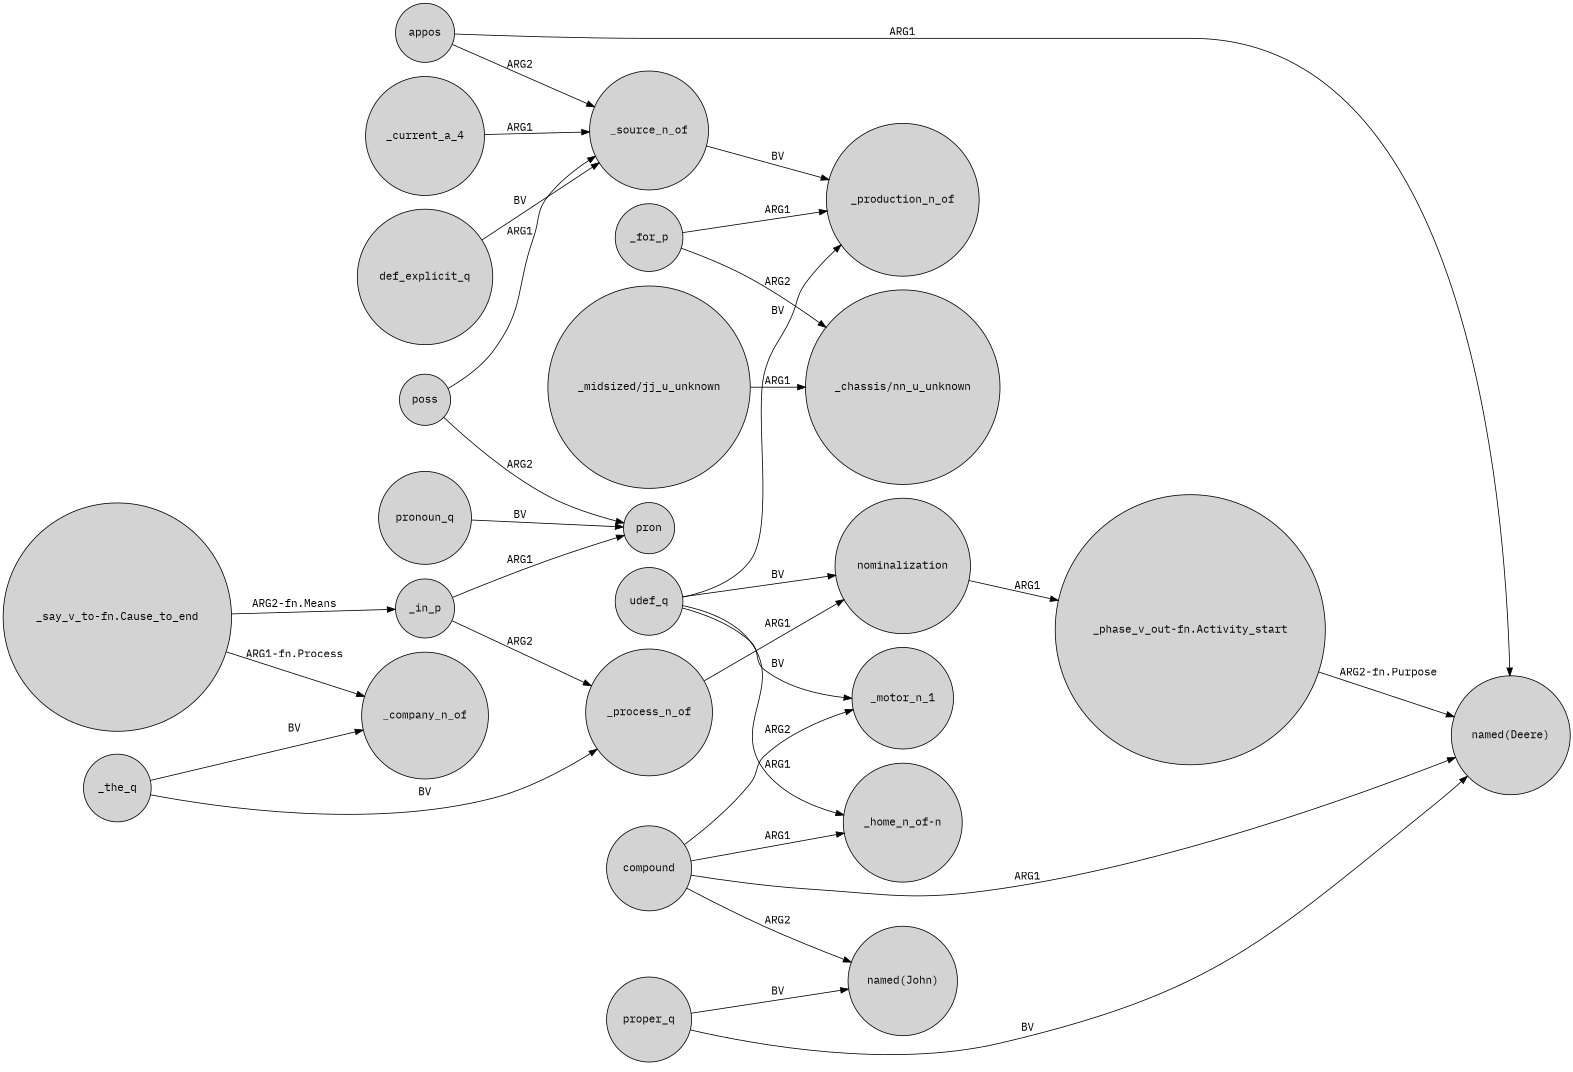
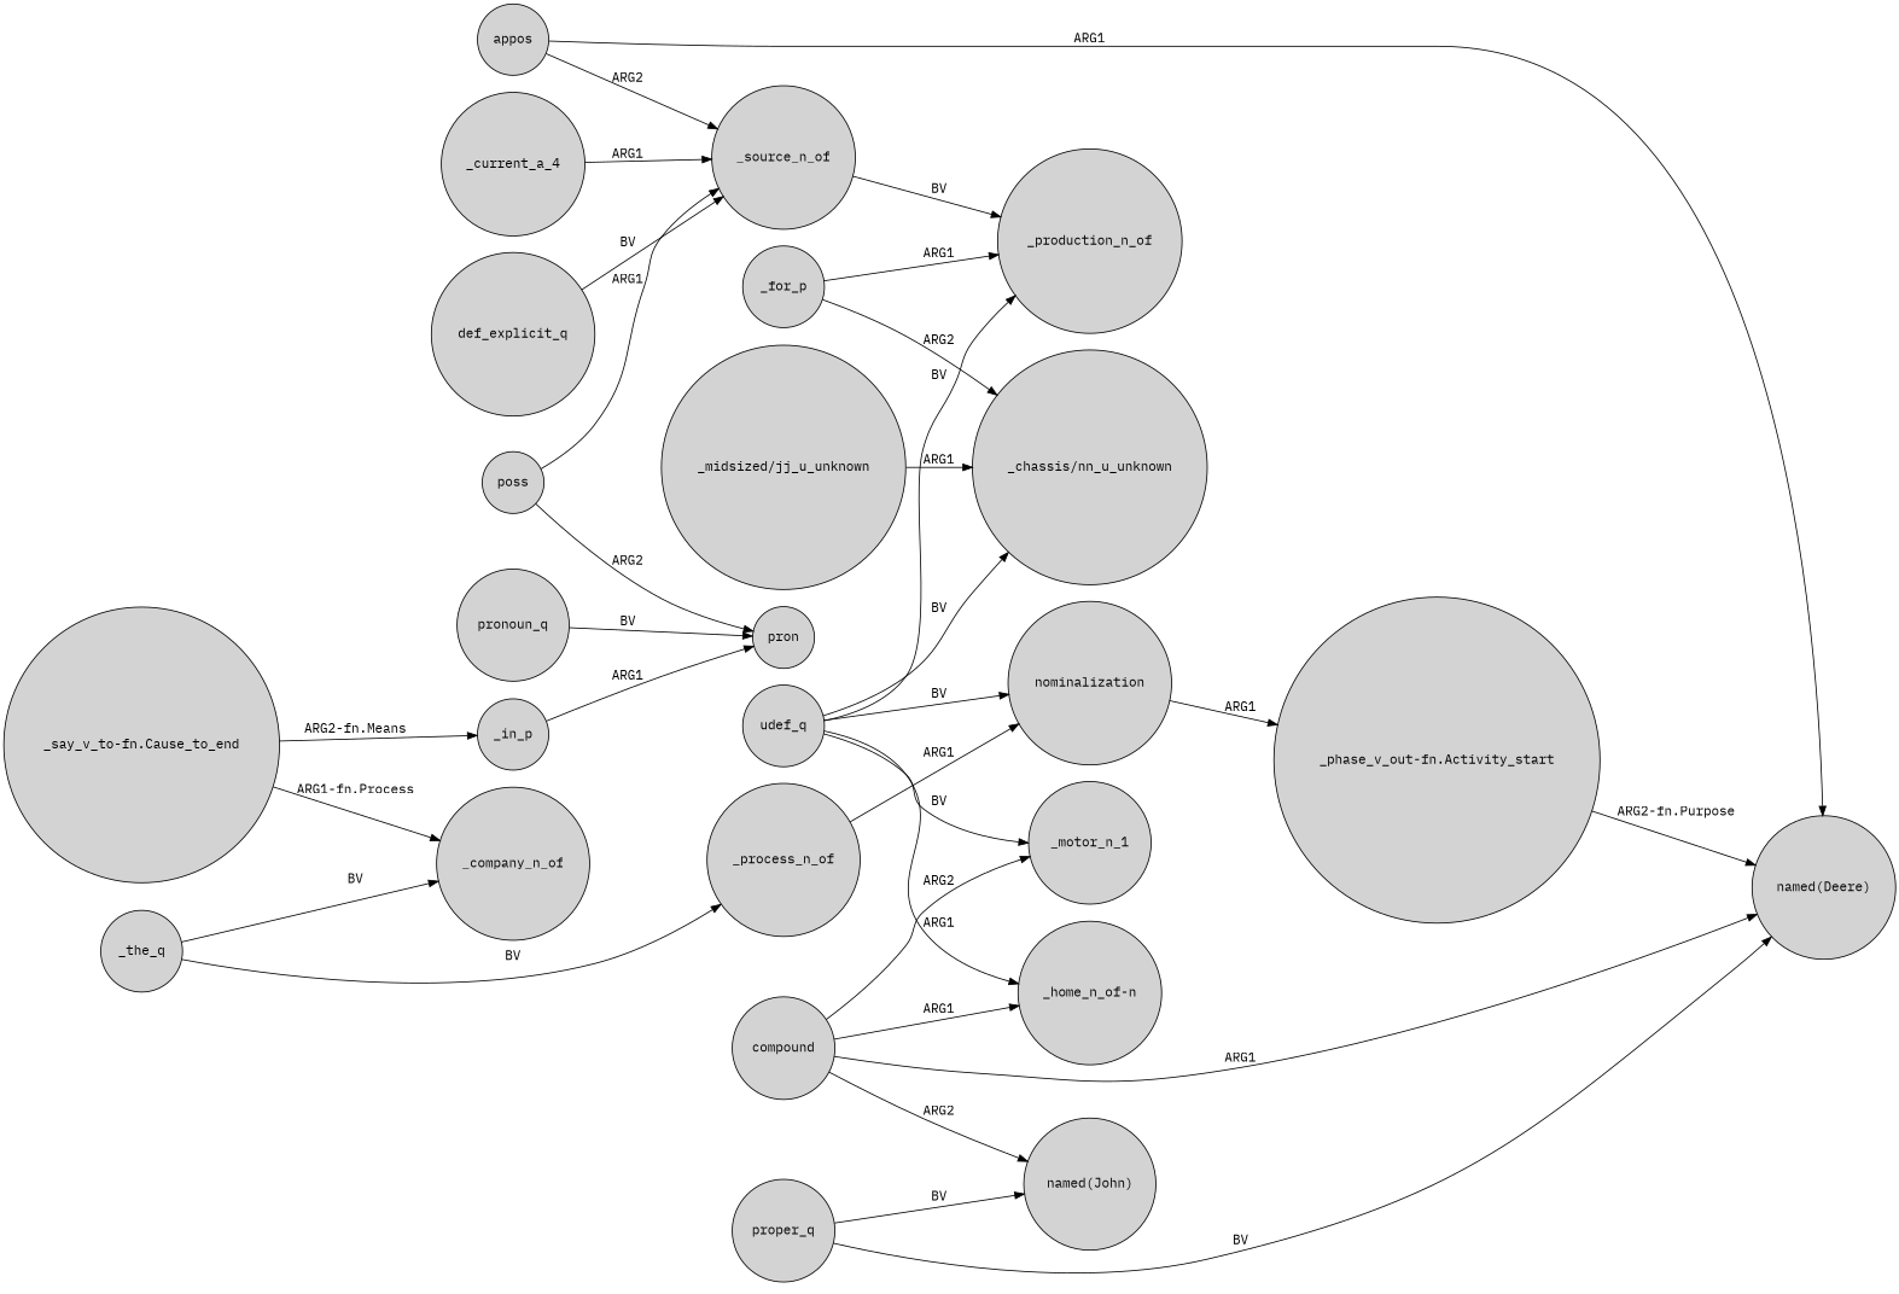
  digraph {
    fontname="IBM Plex Mono"
    rankdir=LR
    node [fontname="IBM Plex Mono" shape=circle style=filled]
    edge [fontname="IBM Plex Mono"]
    appos
    _source_n_of
    "named(Deere)"
    _production_n_of
    udef_q
    _motor_n_1
    "_chassis/nn_u_unknown"
    nominalization
    "_home_n_of-n"
    "_phase_v_out-fn.Activity_start"
    "_say_v_to-fn.Cause_to_end"
    _in_p
    _company_n_of
    _process_n_of
    pron
    poss
    "_midsized/jj_u_unknown"
    _the_q
    _for_p
    proper_q
    "named(John)"
    def_explicit_q
    n23 [label=_current_a_4]
    compound
    pronoun_q
    appos -> _source_n_of [label=ARG2]
    appos -> "named(Deere)" [label=ARG1]
    _source_n_of -> _production_n_of [label=BV]
    udef_q -> _production_n_of [label=BV]
    udef_q -> _motor_n_1 [label=BV]
+   udef_q -> "_chassis/nn_u_unknown" [label=BV]
    udef_q -> nominalization [label=BV]
    udef_q -> "_home_n_of-n" [label=ARG1]
    nominalization -> "_phase_v_out-fn.Activity_start" [label=ARG1]
    "_phase_v_out-fn.Activity_start" -> "named(Deere)" [label="ARG2-fn.Purpose"]
    "_say_v_to-fn.Cause_to_end" -> _in_p [label="ARG2-fn.Means"]
    "_say_v_to-fn.Cause_to_end" -> _company_n_of [label="ARG1-fn.Process"]
-   _in_p -> _process_n_of [label=ARG2]
    _in_p -> pron [label=ARG1]
    _process_n_of -> nominalization [label=ARG1]
    poss -> _source_n_of [label=ARG1]
    poss -> pron [label=ARG2]
    "_midsized/jj_u_unknown" -> "_chassis/nn_u_unknown" [label=ARG1]
    _the_q -> _company_n_of [label=BV]
    _the_q -> _process_n_of [label=BV]
    _for_p -> _production_n_of [label=ARG1]
    _for_p -> "_chassis/nn_u_unknown" [label=ARG2]
    proper_q -> "named(Deere)" [label=BV]
    proper_q -> "named(John)" [label=BV]
    def_explicit_q -> _source_n_of [label=BV]
    n23 -> _source_n_of [label=ARG1]
    compound -> "named(Deere)" [label=ARG1]
    compound -> _motor_n_1 [label=ARG2]
    compound -> "_home_n_of-n" [label=ARG1]
    compound -> "named(John)" [label=ARG2]
    pronoun_q -> pron [label=BV]
  }
